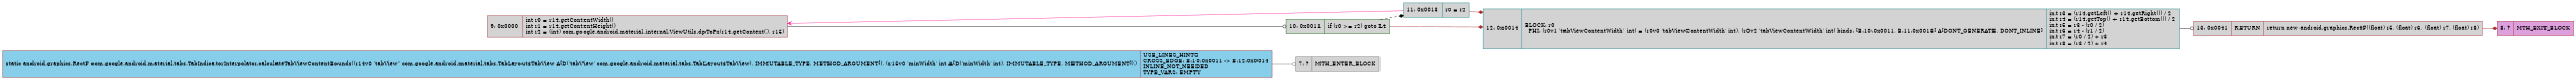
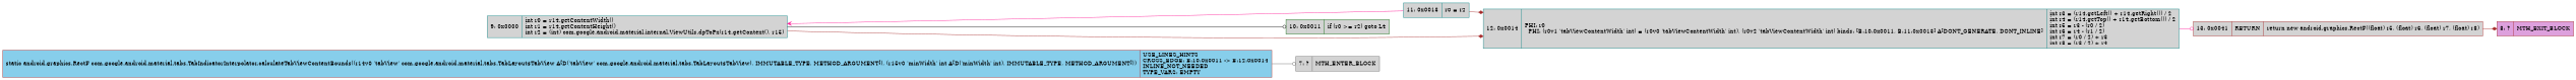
  digraph {
    rankdir=LR
    node [color=teal fillcolor=lightgrey shape=record style=filled]
    edge [arrowhead=diamond color=brown]
    n1 [color=gray40 label="{7\:\ ?|MTH_ENTER_BLOCK\l}"]
-   n2 [color=brown label="{9\:\ 0x0000|int r0 = r14.getContentWidth()\lint r1 = r14.getContentHeight()\lint r2 = (int) com.google.android.material.internal.ViewUtils.dpToPx(r14.getContext(), r15)\l}"]
+   n2 [label="{9\:\ 0x0000|int r0 = r14.getContentWidth()\lint r1 = r14.getContentHeight()\lint r2 = (int) com.google.android.material.internal.ViewUtils.dpToPx(r14.getContext(), r15)\l}"]
    n3 [color=darkgreen label="{10\:\ 0x0011|if (r0 \>= r2) goto L4\l}"]
    n4 [label="{11\:\ 0x0013|r0 = r2\l}"]
-   n5 [label="{12\:\ 0x0014|BLOCK: r0 \l  PHI: (r0v1 'tabViewContentWidth' int) = (r0v0 'tabViewContentWidth' int), (r0v2 'tabViewContentWidth' int) binds: [B:10:0x0011, B:11:0x0013] A[DONT_GENERATE, DONT_INLINE]\l|int r3 = (r14.getLeft() + r14.getRight()) \/ 2\lint r4 = (r14.getTop() + r14.getBottom()) \/ 2\lint r5 = r3 \- (r0 \/ 2)\lint r6 = r4 \- (r1 \/ 2)\lint r7 = (r0 \/ 2) + r3\lint r8 = (r3 \/ 2) + r4\l}"]
+   n5 [label="{12\:\ 0x0014|PHI: r0 \l  PHI: (r0v1 'tabViewContentWidth' int) = (r0v0 'tabViewContentWidth' int), (r0v2 'tabViewContentWidth' int) binds: [B:10:0x0011, B:11:0x0013] A[DONT_GENERATE, DONT_INLINE]\l|int r3 = (r14.getLeft() + r14.getRight()) \/ 2\lint r4 = (r14.getTop() + r14.getBottom()) \/ 2\lint r5 = r3 \- (r0 \/ 2)\lint r6 = r4 \- (r1 \/ 2)\lint r7 = (r0 \/ 2) + r3\lint r8 = (r3 \/ 2) + r4\l}"]
    n6 [color=brown label="{13\:\ 0x0041|RETURN\l|return new android.graphics.RectF((float) r5, (float) r6, (float) r7, (float) r8)\l}"]
    n7 [color=brown fillcolor=plum label="{8\:\ ?|MTH_EXIT_BLOCK\l}"]
    n8 [color=brown fillcolor=skyblue label="{static android.graphics.RectF com.google.android.material.tabs.TabIndicatorInterpolator.calculateTabViewContentBounds((r14v0 'tabView' com.google.android.material.tabs.TabLayout$TabView A[D('tabView' com.google.android.material.tabs.TabLayout$TabView), IMMUTABLE_TYPE, METHOD_ARGUMENT]), (r15v0 'minWidth' int A[D('minWidth' int), IMMUTABLE_TYPE, METHOD_ARGUMENT]))  | USE_LINES_HINTS\lCROSS_EDGE: B:10:0x0011 \-\> B:12:0x0014\lINLINE_NOT_NEEDED\lTYPE_VARS: EMPTY\l}"]
    n2 -> n3 [arrowhead=odot color=black]
-   n3 -> n4 [color=black style=dashed]
-   n3 -> n5
+   n2 -> n5
    n4 -> n2 [arrowhead=vee color=deeppink]
    n4 -> n5
-   n5 -> n6 [arrowhead=odot color=black]
+   n5 -> n6 [arrowhead=odot color=deeppink]
    n6 -> n7
    n8 -> n1 [arrowhead=odot color=gray40]
  }
